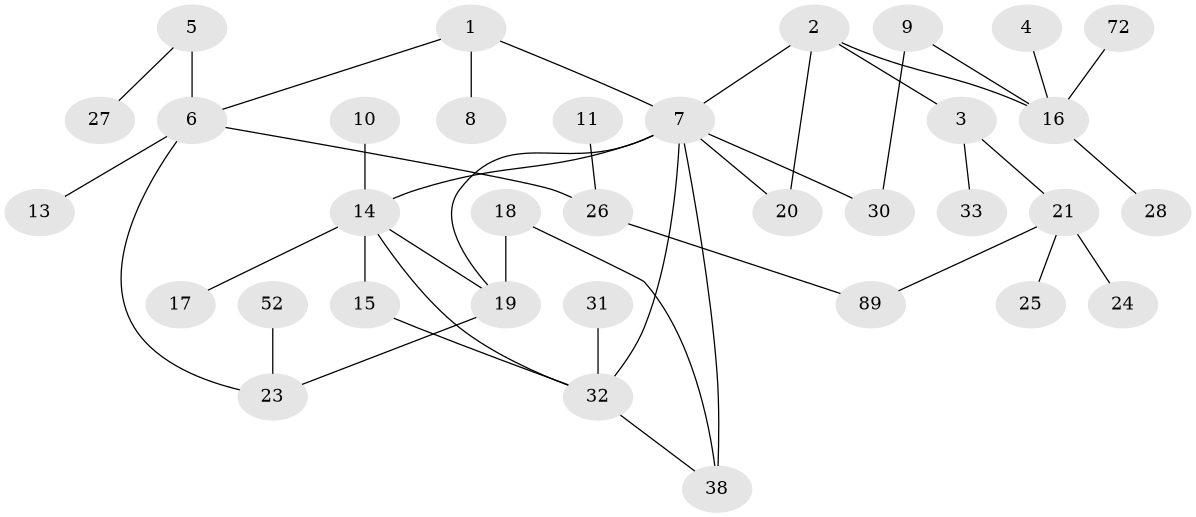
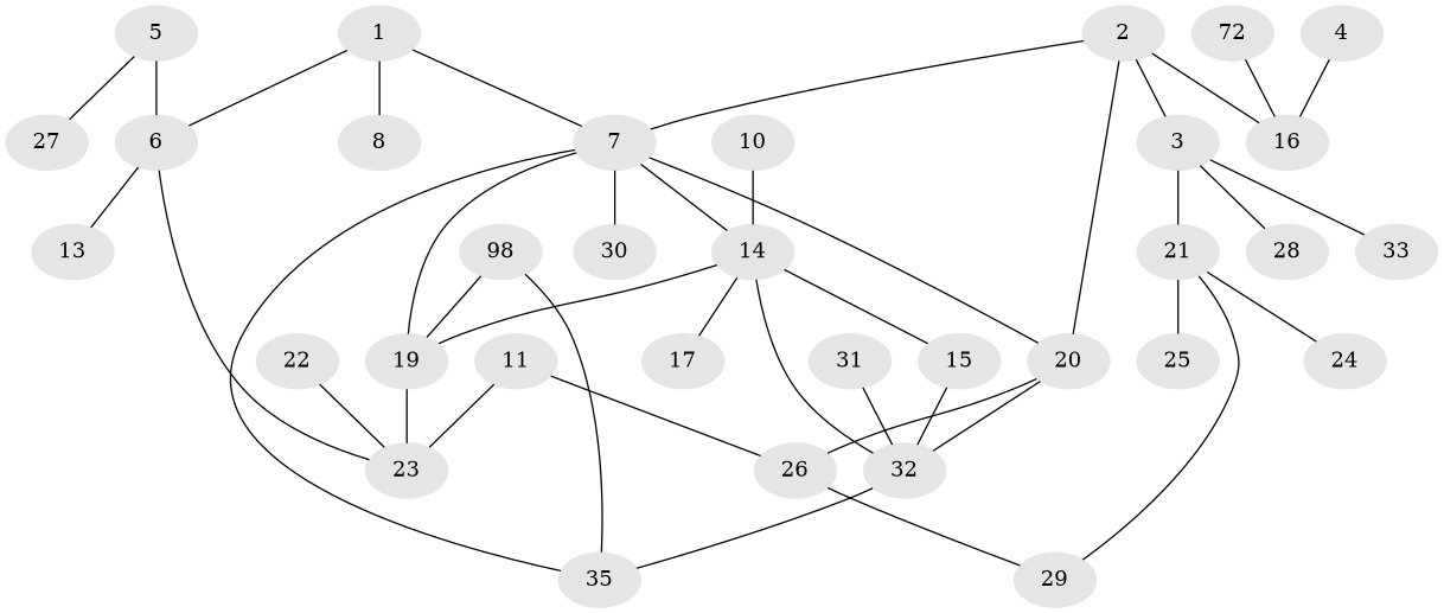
  graph {
    node [color=gray90 style=filled]
    edge [weight=1.0]
    1
    6
    7
    8
    13
    23
    26
    20
    14
    19
    30
    32
-   35 [label=38]
+   35
    2
    3
    16
    21
    28
    33
    24
    25
-   29 [label=89]
+   29
    4
    5
    27
    15
    17
-   9
    10
    11
    n31 [label=72]
-   18
-   22 [label=52]
+   18 [label=98]
+   22
    31
    1 -- 6
    1 -- 7
    1 -- 8
    6 -- 13
    6 -- 23
-   6 -- 26
+   20 -- 26
    7 -- 20
    7 -- 14
    7 -- 19
    7 -- 30
-   7 -- 32 [weight=2.0]
+   20 -- 32 [weight=2.0]
    7 -- 35
    26 -- 29
    14 -- 19
    14 -- 32 [weight=2.0]
    14 -- 15
    14 -- 17
    19 -- 23
    32 -- 35
    2 -- 7
    2 -- 20
    2 -- 3
    2 -- 16
    3 -- 21
-   16 -- 28
+   3 -- 28
    3 -- 33
    21 -- 24
    21 -- 25
    21 -- 29
    4 -- 16
    5 -- 6 [weight=2.0]
    5 -- 27
    15 -- 32
-   9 -- 30
-   9 -- 16
    10 -- 14
+   11 -- 23 [weight=2.0]
    11 -- 26
    n31 -- 16
    18 -- 19
    18 -- 35
    22 -- 23
    31 -- 32
  }
